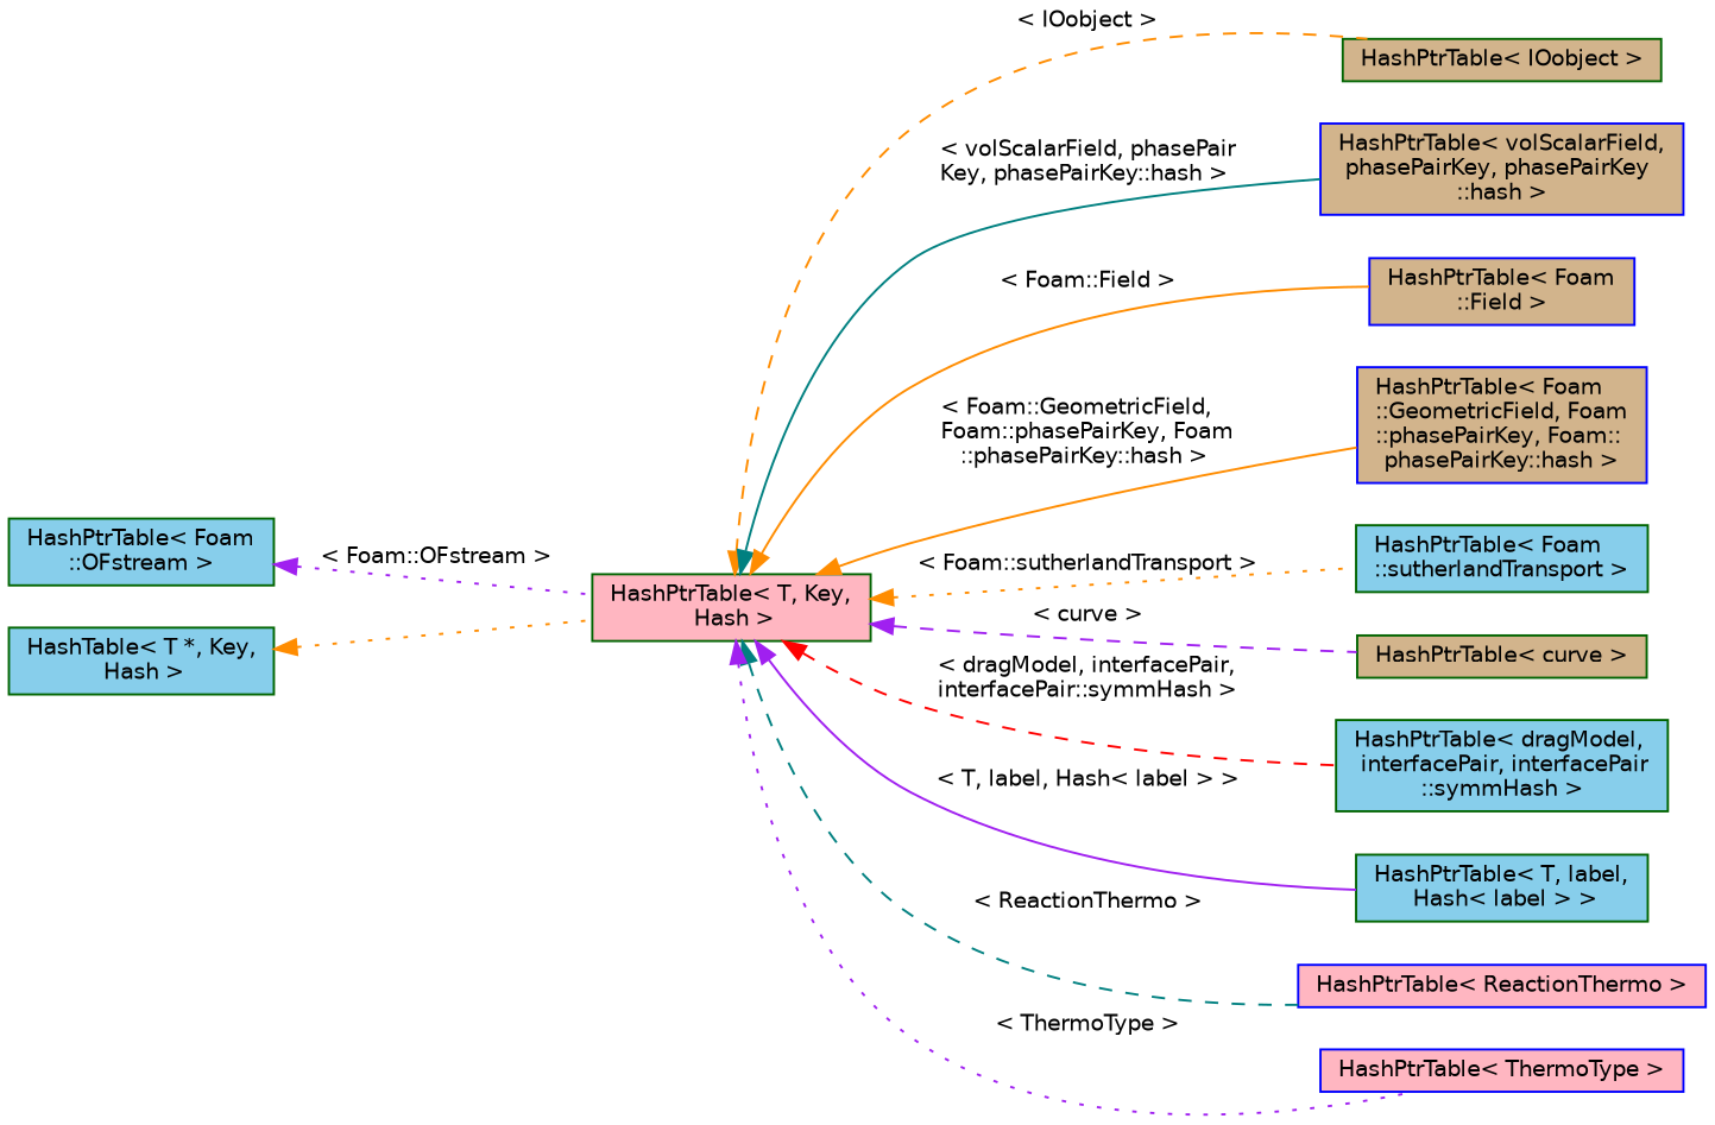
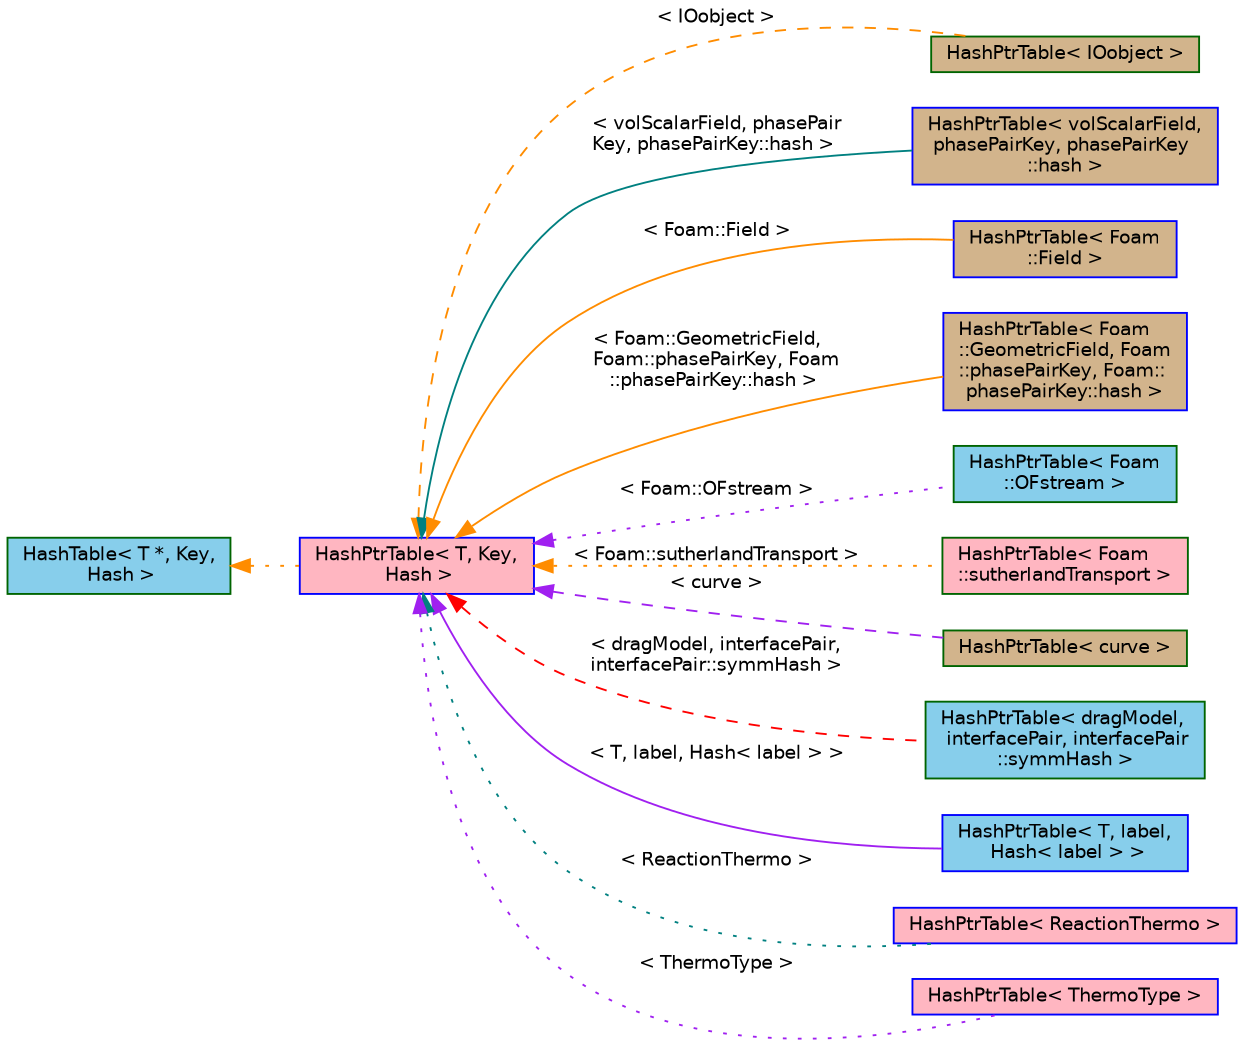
  digraph {
    rankdir=LR
    node [color=blue fillcolor=tan fontname=Helvetica fontsize=10 shape=record style=filled]
    edge [color=darkorange dir=back fontname=Helvetica fontsize=10 labelfontname=Helvetica labelfontsize=10 style=dashed]
-   n1 [color=darkgreen fillcolor=lightpink fontcolor=black height=0.2 label="HashPtrTable\< T, Key,\l Hash \>" width=0.4]
+   n1 [fillcolor=lightpink fontcolor=black height=0.2 label="HashPtrTable\< T, Key,\l Hash \>" width=0.4]
    n2 [color=darkgreen height=0.2 label="HashPtrTable\< IOobject \>" width=0.4]
    n3 [height=0.2 label="HashPtrTable\< volScalarField,\l phasePairKey, phasePairKey\l::hash \>" width=0.4]
    n4 [height=0.2 label="HashPtrTable\< Foam\l::Field \>" width=0.4]
    n5 [height=0.2 label="HashPtrTable\< Foam\l::GeometricField, Foam\l::phasePairKey, Foam::\lphasePairKey::hash \>" width=0.4]
    n6 [color=darkgreen fillcolor=skyblue height=0.2 label="HashPtrTable\< Foam\l::OFstream \>" width=0.4]
-   n7 [color=darkgreen fillcolor=skyblue height=0.2 label="HashPtrTable\< Foam\l::sutherlandTransport \>" width=0.4]
+   n7 [color=darkgreen fillcolor=lightpink height=0.2 label="HashPtrTable\< Foam\l::sutherlandTransport \>" width=0.4]
    n8 [color=darkgreen height=0.2 label="HashPtrTable\< curve \>" width=0.4]
    n9 [color=darkgreen fillcolor=skyblue height=0.2 label="HashPtrTable\< dragModel,\l interfacePair, interfacePair\l::symmHash \>" width=0.4]
-   n10 [color=darkgreen fillcolor=skyblue height=0.2 label="HashPtrTable\< T, label,\l Hash\< label \> \>" width=0.4]
+   n10 [fillcolor=skyblue height=0.2 label="HashPtrTable\< T, label,\l Hash\< label \> \>" width=0.4]
    n11 [fillcolor=lightpink height=0.2 label="HashPtrTable\< ReactionThermo \>" width=0.4]
    n12 [fillcolor=lightpink height=0.2 label="HashPtrTable\< ThermoType \>" width=0.4]
    n13 [color=darkgreen fillcolor=skyblue height=0.2 label="HashTable\< T *, Key,\l Hash \>" width=0.4]
    n1 -> n2 [label=" \< IOobject \>"]
    n1 -> n3 [color=teal label=" \< volScalarField, phasePair\lKey, phasePairKey::hash \>" style=solid]
    n1 -> n4 [label=" \< Foam::Field \>" style=solid]
    n1 -> n5 [label=" \< Foam::GeometricField,\l Foam::phasePairKey, Foam\l::phasePairKey::hash \>" style=solid]
-   n6 -> n1 [color=purple label=" \< Foam::OFstream \>" style=dotted]
+   n1 -> n6 [color=purple label=" \< Foam::OFstream \>" style=dotted]
    n1 -> n7 [label=" \< Foam::sutherlandTransport \>" style=dotted]
    n1 -> n8 [color=purple label=" \< curve \>"]
    n1 -> n9 [color=red label=" \< dragModel, interfacePair,\l interfacePair::symmHash \>"]
    n1 -> n10 [color=purple label=" \< T, label, Hash\< label \> \>" style=solid]
-   n1 -> n11 [color=teal label=" \< ReactionThermo \>"]
+   n1 -> n11 [color=teal label=" \< ReactionThermo \>" style=dotted]
    n1 -> n12 [color=purple label=" \< ThermoType \>" style=dotted]
    n13 -> n1 [style=dotted]
  }
